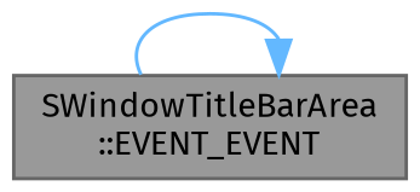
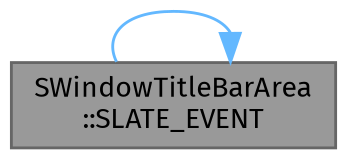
  digraph {
    rankdir=LR
    fontname="Fira Sans"
-   n1 [color=gray40 fillcolor=grey60 fontcolor=black fontname="Fira Sans" fontsize=10 height=0.2 label="SWindowTitleBarArea\l::EVENT_EVENT" shape=box style=filled width=0.4]
+   n1 [color=gray40 fillcolor=grey60 fontcolor=black fontname="Fira Sans" fontsize=10 height=0.2 label="SWindowTitleBarArea\l::SLATE_EVENT" shape=box style=filled width=0.4]
    n1 -> n1 [color=steelblue1 fontname="Fira Sans" fontsize=10 labelfontname=Helvetica labelfontsize=10 style=solid]
  }
